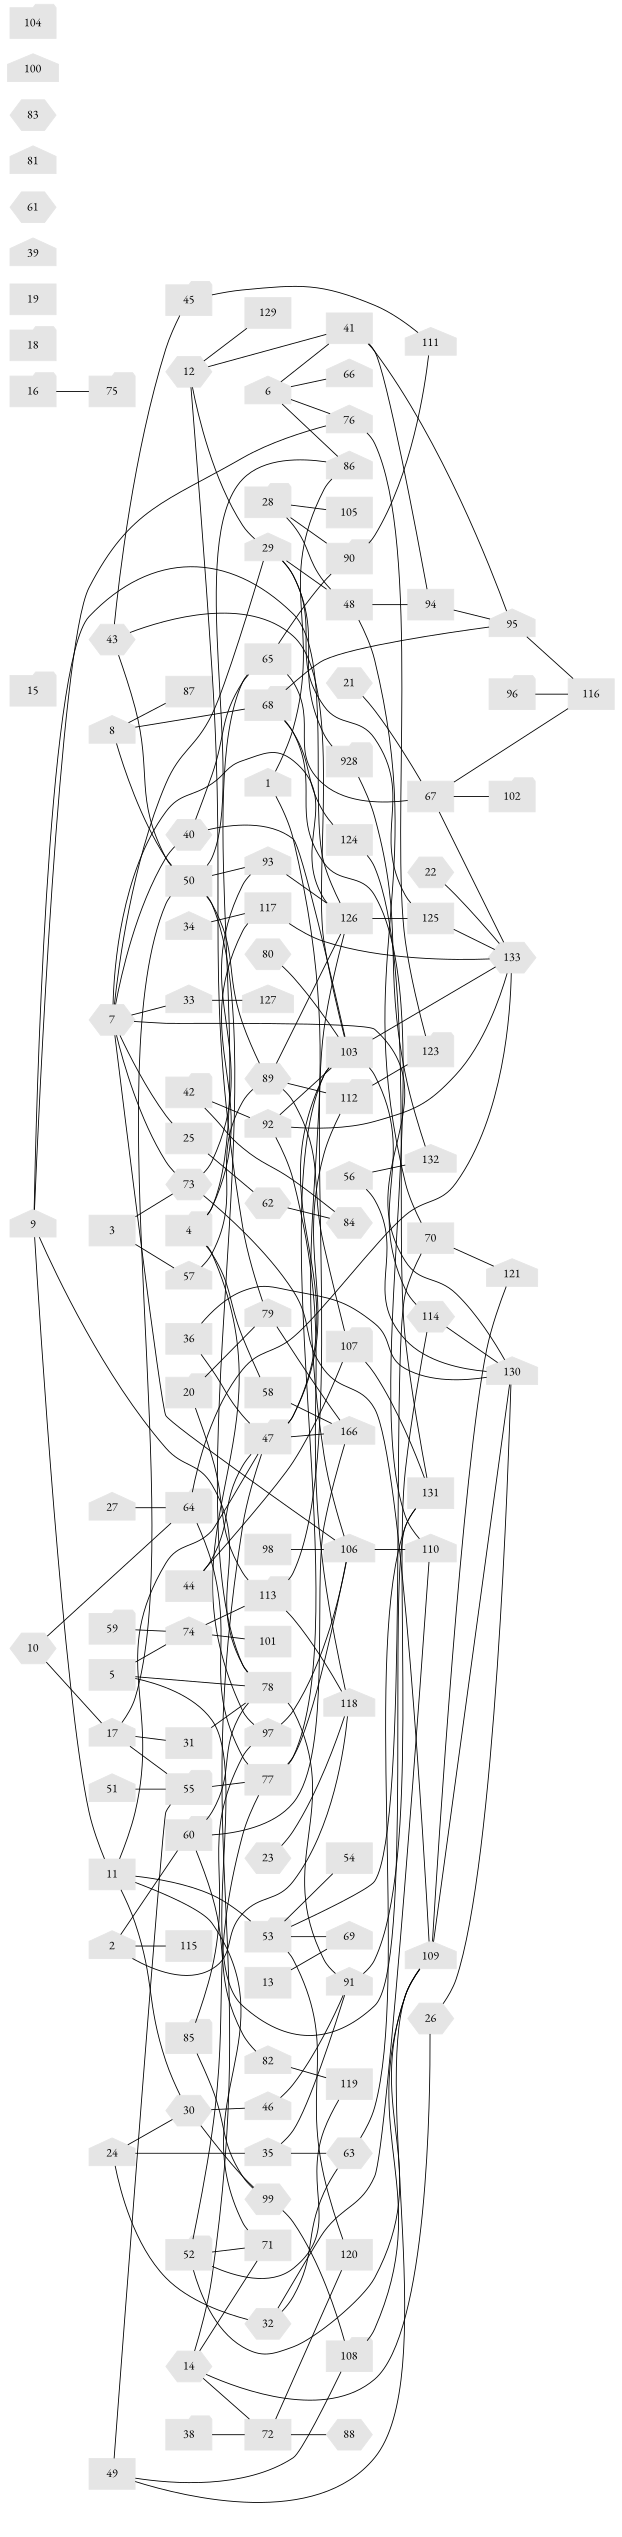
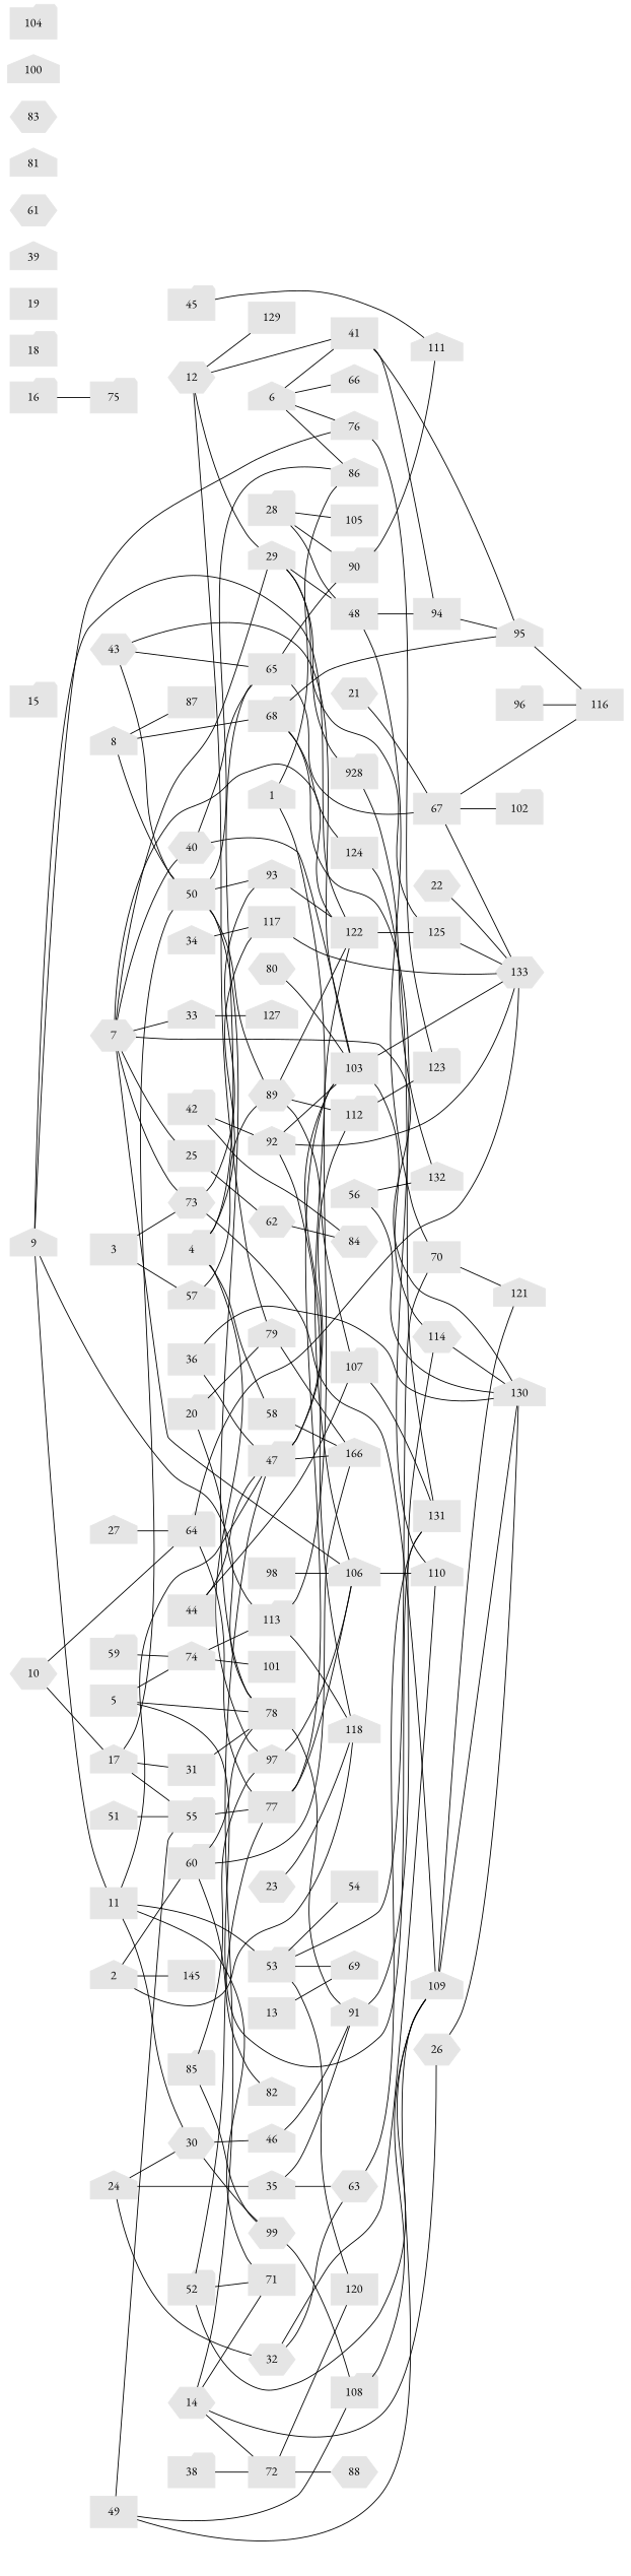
  graph {
    fontname="EB Garamond"
    rankdir=LR
    node [color=gray90 fontname="EB Garamond" shape=house style=filled]
    edge [fontname="EB Garamond"]
    1
    86
    106
    110
    60 [shape=folder]
    2
-   115 [shape=box]
+   115 [shape=box label=145]
    118
    78 [shape=box]
    n10 [label=166]
    82
    3 [shape=box]
    57
    73 [shape=hexagon]
    89 [shape=hexagon]
    93
    109
    4 [shape=folder]
    58 [shape=box]
    65 [shape=box]
    97
    117 [shape=box]
    67 [shape=box]
    90 [shape=folder]
    133 [shape=hexagon]
    5 [shape=box]
    74
    131 [shape=box]
    113 [shape=folder]
    101 [shape=box]
    91
    6
    41 [shape=box]
    66
    76
    94 [shape=box]
    95
    123 [shape=folder]
    7 [shape=hexagon]
    25 [shape=box]
    29
    33
    40 [shape=hexagon]
-   122 [shape=box label=126]
+   122 [shape=box]
    130
    62 [shape=hexagon]
    48 [shape=box]
    125 [shape=box]
    n49 [label=928 shape=folder]
    127
    103 [shape=box]
    50 [shape=box]
    8
    68 [shape=folder]
    87 [shape=box]
    124 [shape=box]
    9
    11 [shape=box]
    30 [shape=hexagon]
    47 [shape=folder]
    53 [shape=folder]
    71 [shape=box]
    10 [shape=hexagon]
    17
    64 [shape=folder]
    31 [shape=box]
    55 [shape=folder]
    77 [shape=box]
    46
    99 [shape=hexagon]
    112 [shape=folder]
    69
    70 [shape=box]
    54 [shape=box]
    120 [shape=box]
    12 [shape=hexagon]
    79
    129 [shape=box]
    13 [shape=box]
    14 [shape=hexagon]
    26 [shape=hexagon]
    72 [shape=box]
    88 [shape=hexagon]
    15 [shape=folder]
    16 [shape=folder]
    75 [shape=folder]
    18 [shape=folder]
    19 [shape=box]
    20 [shape=folder]
    21 [shape=hexagon]
    102 [shape=folder]
    116 [shape=box]
    22 [shape=hexagon]
    23 [shape=hexagon]
    24
    32 [shape=hexagon]
    35
    63 [shape=hexagon]
    84 [shape=hexagon]
    27
    28 [shape=folder]
    105 [shape=box]
    111
    132
    108 [shape=folder]
    34
    114 [shape=hexagon]
    36 [shape=box]
    38 [shape=folder]
    39
    42 [shape=folder]
    92
    43 [shape=hexagon]
    45 [shape=folder]
    44 [shape=box]
    107 [shape=folder]
    121
    49 [shape=box]
    51
    52 [shape=folder]
-   119 [shape=box]
    56
    59 [shape=folder]
    61 [shape=hexagon]
    80 [shape=hexagon]
    81
    83 [shape=hexagon]
    85 [shape=folder]
    96 [shape=folder]
    98 [shape=box]
    100
    104 [shape=folder]
    1 -- 86
    1 -- 106
    106 -- 110
    60 -- 78
    60 -- n10
    60 -- 82
    2 -- 60
    2 -- 115
    2 -- 118
    78 -- 91
-   82 -- 119
    3 -- 57
    3 -- 73
    57 -- 89
    73 -- 93
    73 -- 109
    89 -- 122
    89 -- 112
    89 -- 107
    93 -- 122
    109 -- 130
    109 -- 121
    4 -- 58
    4 -- 65
    4 -- 97
    4 -- 117
    58 -- n10
    65 -- 67
    65 -- 90
    97 -- 106
    117 -- 133
    67 -- 133
    67 -- 102
    67 -- 116
    90 -- 111
    5 -- 78
    5 -- 74
    5 -- 131
    74 -- 113
    74 -- 101
    113 -- 118
    113 -- 122
    91 -- 114
    6 -- 86
    6 -- 41
    6 -- 66
    6 -- 76
    41 -- 94
    41 -- 95
    76 -- 123
    94 -- 95
    95 -- 116
    7 -- 106
    7 -- 73
    7 -- 25
    7 -- 29
    7 -- 33
    7 -- 40
    7 -- 122
    7 -- 130
    25 -- 62
    29 -- 48
    29 -- 125
    29 -- n49
    33 -- 127
    40 -- 65
    40 -- 103
    122 -- 125
    62 -- 84
    48 -- 94
    48 -- 70
    125 -- 133
    n49 -- 132
    103 -- 133
    103 -- 114
    50 -- 86
    50 -- 78
    50 -- 89
    50 -- 93
    8 -- 50
    8 -- 68
    8 -- 87
    68 -- 110
    68 -- 95
    68 -- 124
    124 -- 131
    9 -- 78
    9 -- 76
    9 -- 122
    9 -- 11
    11 -- 30
    11 -- 47
    11 -- 53
    11 -- 71
    30 -- 46
    30 -- 99
    47 -- n10
    47 -- 103
    47 -- 112
    53 -- 69
    53 -- 70
    53 -- 54
    53 -- 120
    10 -- 17
    10 -- 64
    17 -- 50
    17 -- 31
    17 -- 55
    64 -- 133
    64 -- 77
    31 -- 78
    55 -- 77
    77 -- 106
    77 -- 103
    46 -- 91
    99 -- 108
    112 -- 123
    70 -- 121
    12 -- 41
    12 -- 29
    12 -- 79
    12 -- 129
    79 -- n10
    13 -- 69
    14 -- 47
    14 -- 71
    14 -- 26
    14 -- 72
    26 -- 130
    72 -- 120
    72 -- 88
    16 -- 75
    20 -- 113
    20 -- 79
    21 -- 67
    22 -- 133
    23 -- 118
    24 -- 30
    24 -- 32
    24 -- 35
    32 -- 110
    32 -- 63
    35 -- 91
    35 -- 63
    63 -- 131
    27 -- 64
    28 -- 90
    28 -- 48
    28 -- 105
    108 -- 109
    34 -- 117
    114 -- 130
    36 -- 130
    36 -- 47
    38 -- 72
    42 -- 84
    42 -- 92
    92 -- 118
    92 -- 133
    92 -- 103
    43 -- 103
    43 -- 50
-   43 -- 45
+   43 -- 65
    45 -- 111
    44 -- 47
    44 -- 107
    107 -- 131
    49 -- 109
    49 -- 55
    49 -- 108
    51 -- 55
    52 -- 109
    52 -- 71
    52 -- 77
-   52 -- 119
    56 -- 130
    56 -- 132
    59 -- 74
    80 -- 103
    85 -- 97
    85 -- 99
    96 -- 116
    98 -- 106
  }
